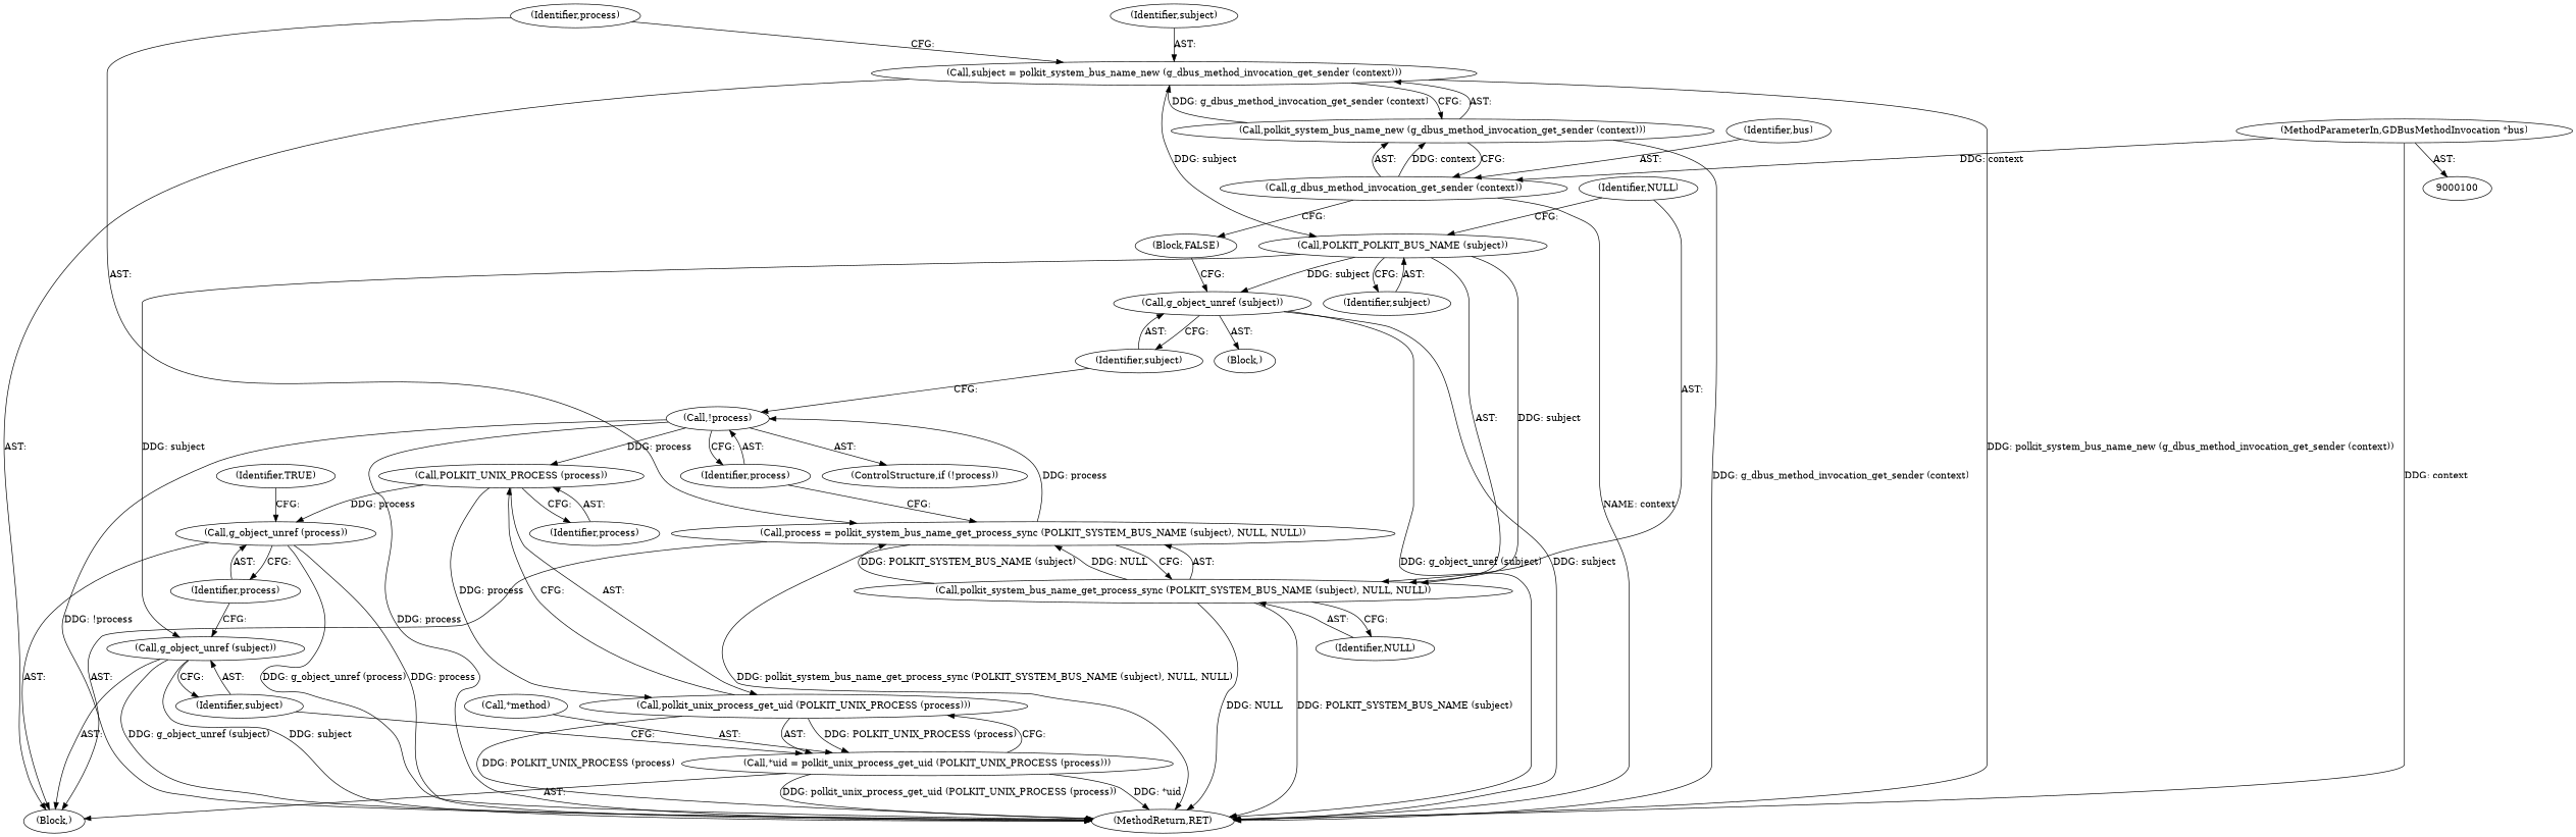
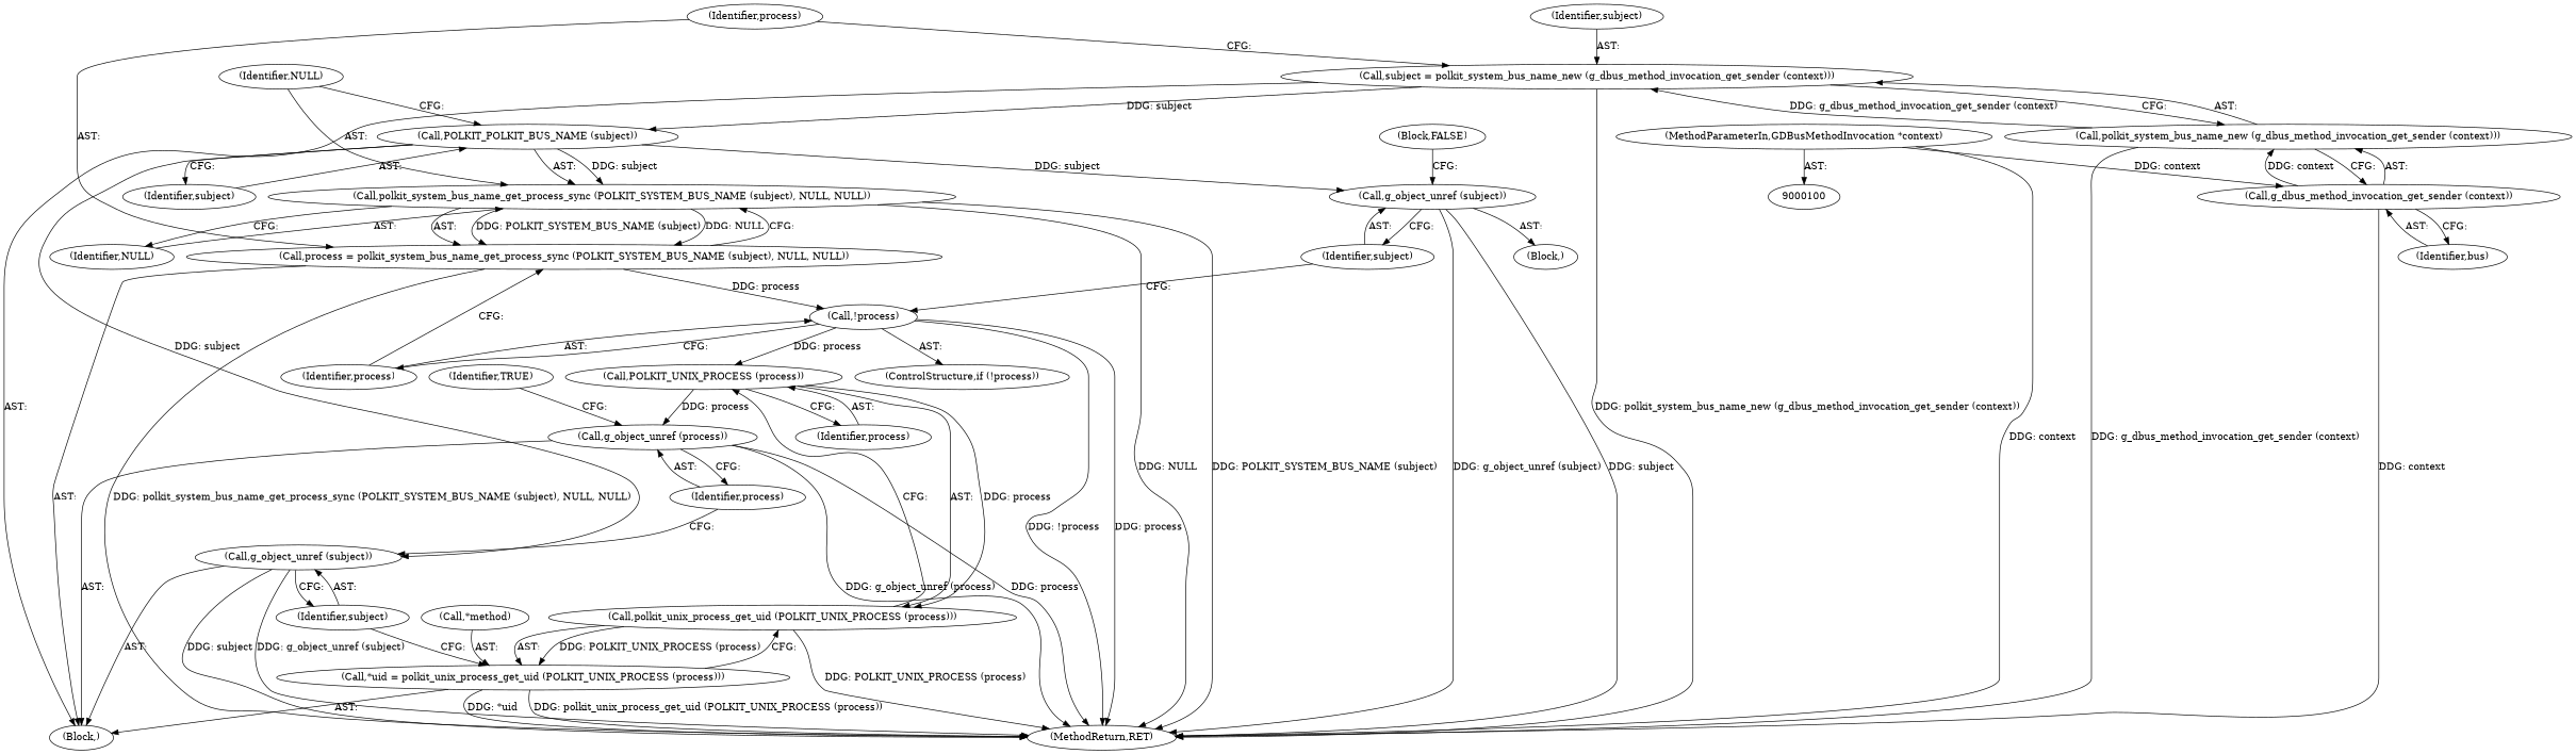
  digraph {
    n1 [label="(Call,subject = polkit_system_bus_name_new (g_dbus_method_invocation_get_sender (context)))"]
    n2 [label="(Call,polkit_system_bus_name_new (g_dbus_method_invocation_get_sender (context)))"]
    n3 [label="(Call,POLKIT_POLKIT_BUS_NAME (subject))"]
    n4 [label="(MethodReturn,RET)"]
    n5 [label="(Block,)"]
    n6 [label="(Call,g_dbus_method_invocation_get_sender (context))"]
    n7 [label="(Call,polkit_system_bus_name_get_process_sync (POLKIT_SYSTEM_BUS_NAME (subject), NULL, NULL))"]
    n8 [label="(Call,g_object_unref (subject))"]
    n9 [label="(Call,g_object_unref (subject))"]
    n10 [label="(Identifier,subject)"]
    n11 [label="(Identifier,bus)"]
-   n12 [label="(MethodParameterIn,GDBusMethodInvocation *bus)"]
+   n12 [label="(MethodParameterIn,GDBusMethodInvocation *context)"]
    n13 [label=9000100]
    n14 [label="(Call,process = polkit_system_bus_name_get_process_sync (POLKIT_SYSTEM_BUS_NAME (subject), NULL, NULL))"]
    n15 [label="(Identifier,NULL)"]
    n16 [label="(Identifier,subject)"]
    n17 [label="(Block,)"]
    n18 [label="(Identifier,subject)"]
    n19 [label="(Call,!process)"]
    n20 [label="(Call,POLKIT_UNIX_PROCESS (process))"]
    n21 [label="(ControlStructure,if (!process))"]
    n22 [label="(Identifier,process)"]
    n23 [label="(Call,polkit_unix_process_get_uid (POLKIT_UNIX_PROCESS (process)))"]
    n24 [label="(Call,g_object_unref (process))"]
    n25 [label="(Identifier,process)"]
    n26 [label="(Call,*uid = polkit_unix_process_get_uid (POLKIT_UNIX_PROCESS (process)))"]
    n27 [label="(Identifier,process)"]
    n28 [label="(Identifier,NULL)"]
    n29 [label="(Identifier,process)"]
    n30 [label="(Identifier,subject)"]
    n31 [label="(Call,*method)"]
    n32 [label="(Block,FALSE)"]
    n33 [label="(Identifier,TRUE)"]
    n1 -> n2 [label="CFG: "]
    n1 -> n3 [label="DDG: subject"]
    n1 -> n4 [label="DDG: polkit_system_bus_name_new (g_dbus_method_invocation_get_sender (context))"]
    n1 -> n5 [label="AST: "]
    n2 -> n1 [label="AST: "]
    n2 -> n1 [label="DDG: g_dbus_method_invocation_get_sender (context)"]
    n2 -> n4 [label="DDG: g_dbus_method_invocation_get_sender (context)"]
    n2 -> n6 [label="CFG: "]
    n3 -> n7 [label="AST: "]
    n3 -> n7 [label="DDG: subject"]
    n3 -> n8 [label="DDG: subject"]
    n3 -> n9 [label="DDG: subject"]
    n3 -> n10 [label="CFG: "]
    n6 -> n2 [label="AST: "]
    n6 -> n2 [label="DDG: context"]
-   n6 -> n4 [label="NAME: context"]
-   n6 -> n32 [label="CFG: "]
+   n6 -> n4 [label="DDG: context"]
+   n6 -> n11 [label="CFG: "]
    n7 -> n4 [label="DDG: NULL"]
    n7 -> n4 [label="DDG: POLKIT_SYSTEM_BUS_NAME (subject)"]
    n7 -> n14 [label="AST: "]
    n7 -> n14 [label="DDG: POLKIT_SYSTEM_BUS_NAME (subject)"]
    n7 -> n14 [label="DDG: NULL"]
    n7 -> n15 [label="CFG: "]
    n8 -> n4 [label="DDG: g_object_unref (subject)"]
    n8 -> n4 [label="DDG: subject"]
    n8 -> n16 [label="CFG: "]
    n8 -> n17 [label="AST: "]
    n9 -> n4 [label="DDG: g_object_unref (subject)"]
    n9 -> n4 [label="DDG: subject"]
    n9 -> n5 [label="AST: "]
    n9 -> n18 [label="CFG: "]
    n10 -> n3 [label="AST: "]
    n11 -> n6 [label="AST: "]
    n12 -> n4 [label="DDG: context"]
    n12 -> n6 [label="DDG: context"]
    n12 -> n13 [label="AST: "]
    n14 -> n4 [label="DDG: polkit_system_bus_name_get_process_sync (POLKIT_SYSTEM_BUS_NAME (subject), NULL, NULL)"]
    n14 -> n5 [label="AST: "]
    n14 -> n7 [label="CFG: "]
    n14 -> n19 [label="DDG: process"]
    n15 -> n7 [label="AST: "]
    n16 -> n8 [label="AST: "]
    n16 -> n19 [label="CFG: "]
    n18 -> n9 [label="AST: "]
    n18 -> n26 [label="CFG: "]
    n19 -> n4 [label="DDG: !process"]
    n19 -> n4 [label="DDG: process"]
    n19 -> n20 [label="DDG: process"]
    n19 -> n21 [label="AST: "]
    n19 -> n22 [label="CFG: "]
    n20 -> n23 [label="AST: "]
    n20 -> n23 [label="DDG: process"]
    n20 -> n24 [label="DDG: process"]
    n20 -> n25 [label="CFG: "]
    n22 -> n14 [label="CFG: "]
    n22 -> n19 [label="AST: "]
    n23 -> n4 [label="DDG: POLKIT_UNIX_PROCESS (process)"]
    n23 -> n20 [label="CFG: "]
    n23 -> n26 [label="AST: "]
    n23 -> n26 [label="DDG: POLKIT_UNIX_PROCESS (process)"]
    n24 -> n4 [label="DDG: g_object_unref (process)"]
    n24 -> n4 [label="DDG: process"]
    n24 -> n5 [label="AST: "]
    n24 -> n27 [label="CFG: "]
    n25 -> n20 [label="AST: "]
    n26 -> n4 [label="DDG: *uid"]
    n26 -> n4 [label="DDG: polkit_unix_process_get_uid (POLKIT_UNIX_PROCESS (process))"]
    n26 -> n5 [label="AST: "]
    n26 -> n23 [label="CFG: "]
    n27 -> n9 [label="CFG: "]
    n27 -> n24 [label="AST: "]
    n28 -> n3 [label="CFG: "]
    n28 -> n7 [label="AST: "]
    n29 -> n1 [label="CFG: "]
    n29 -> n14 [label="AST: "]
    n30 -> n1 [label="AST: "]
    n31 -> n26 [label="AST: "]
    n32 -> n8 [label="CFG: "]
    n33 -> n24 [label="CFG: "]
  }
